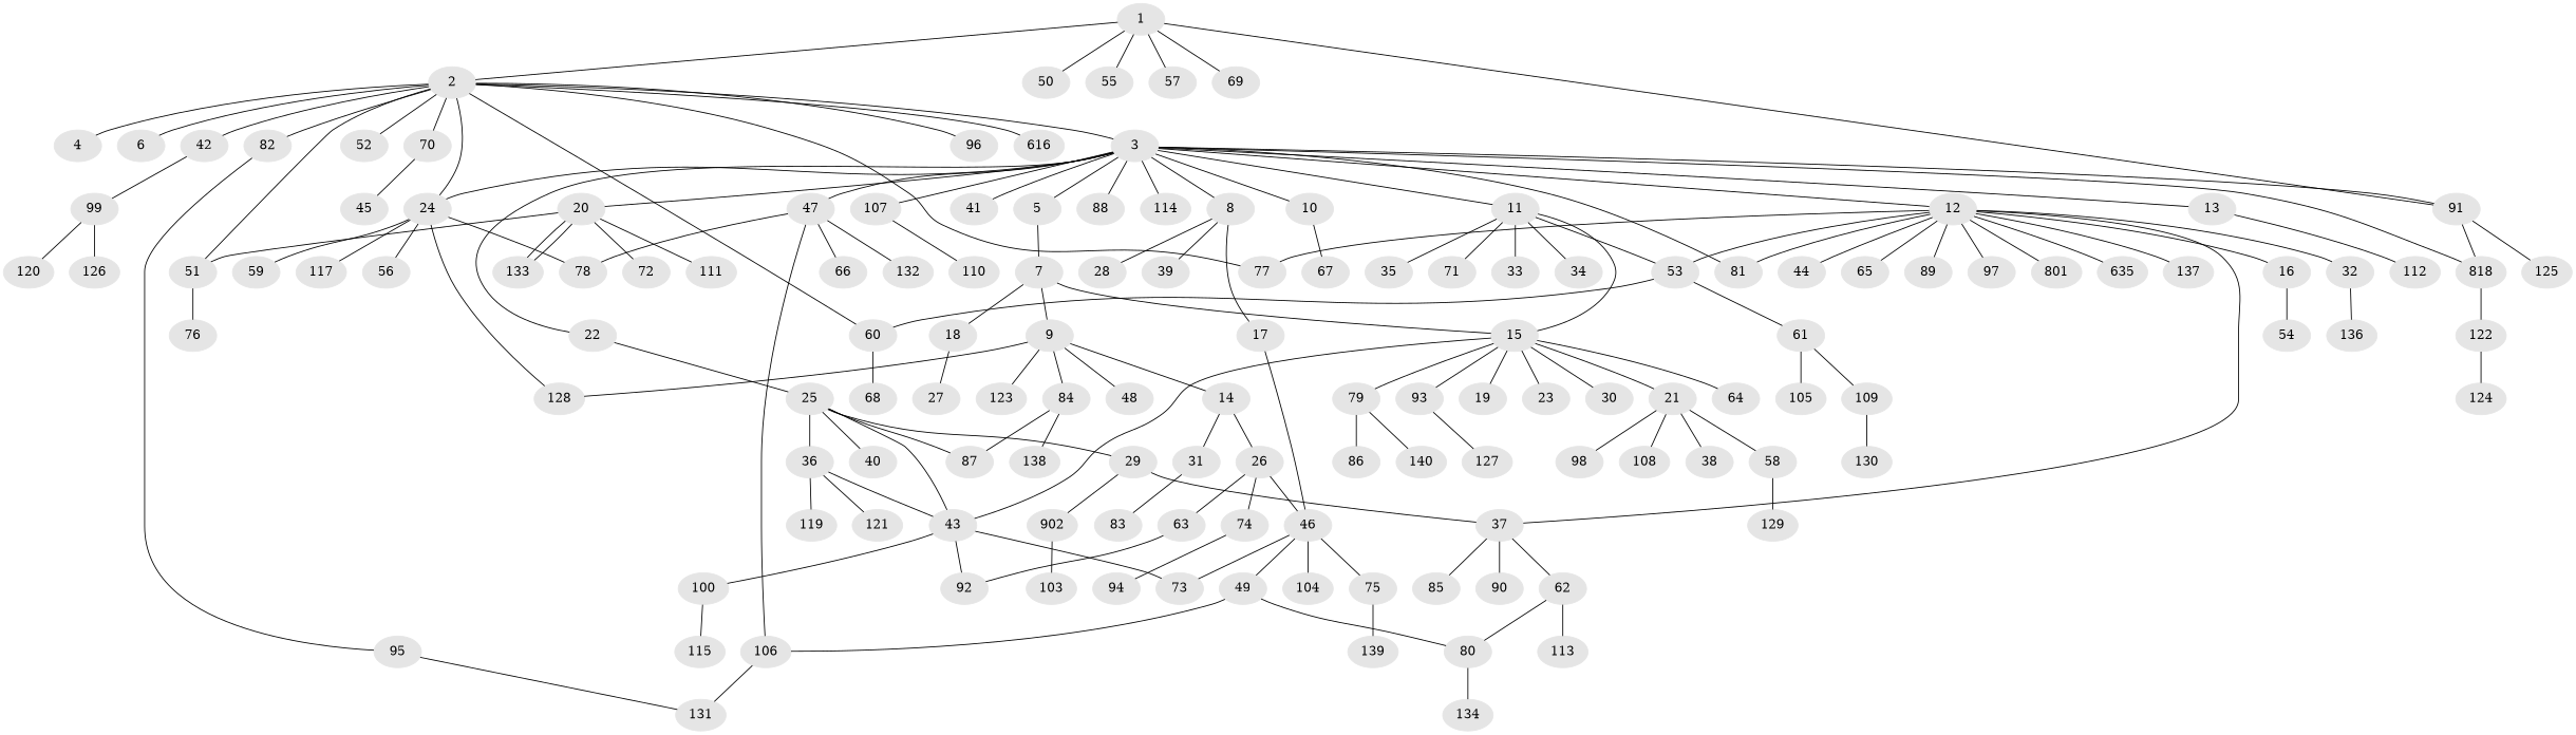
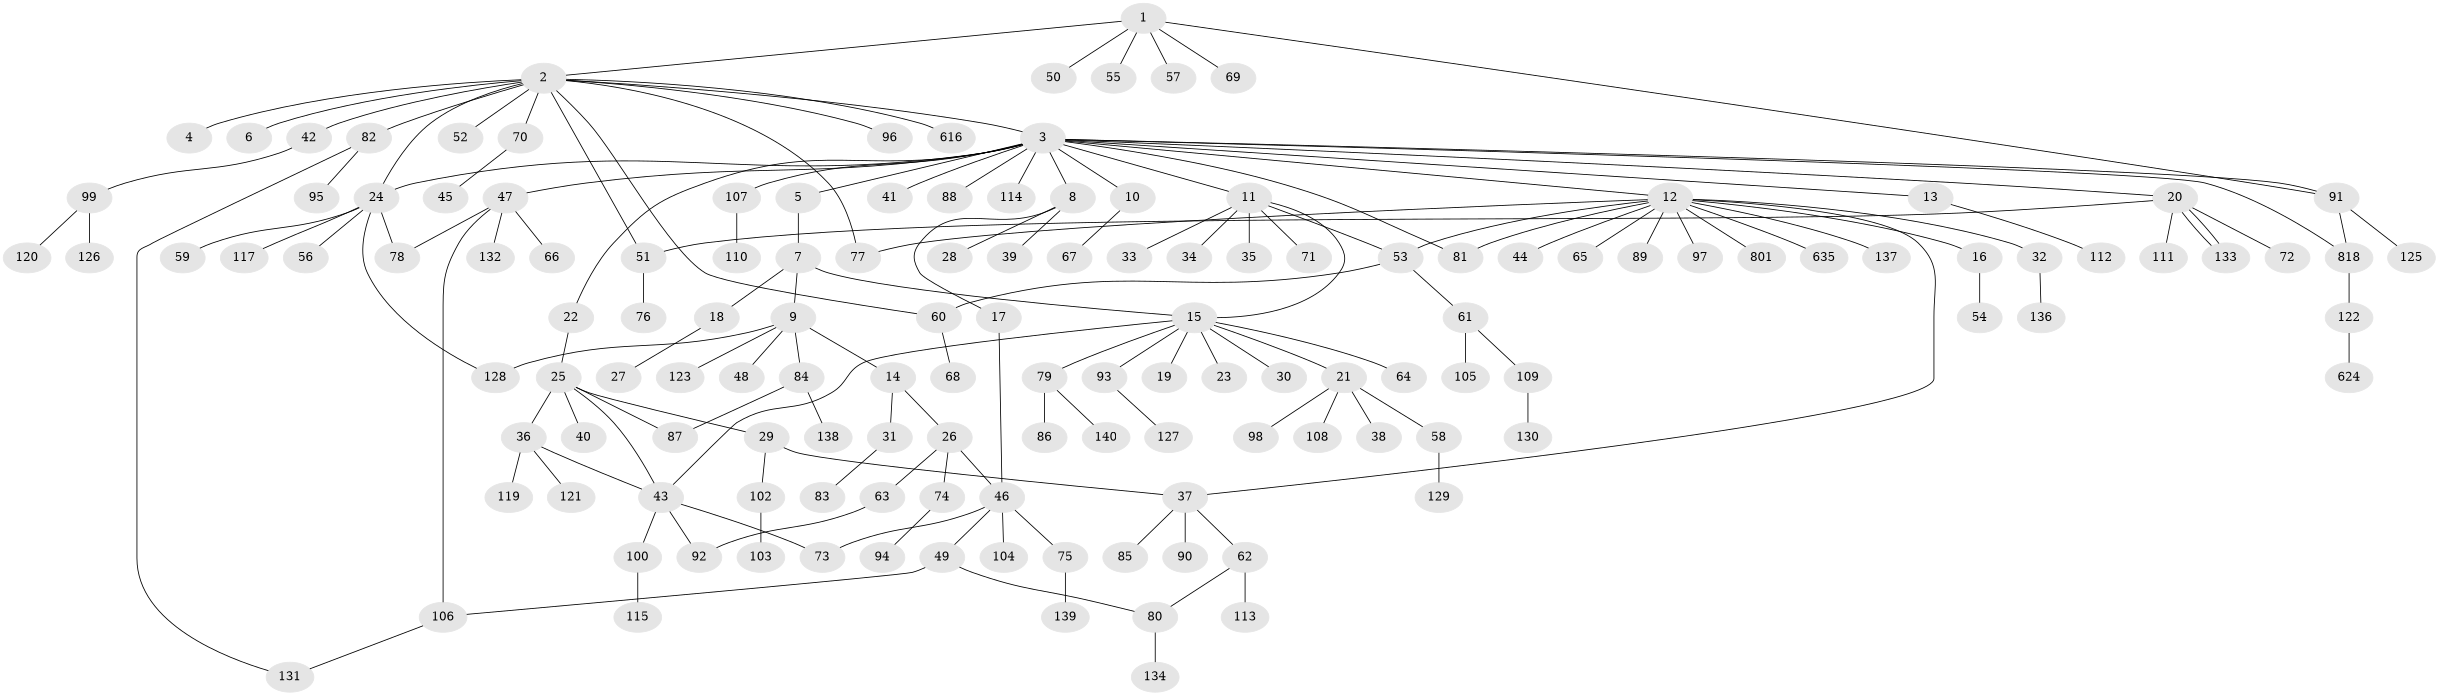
  graph {
    node [color=gray90 style=filled]
    1
    2
    50
    55
    57
    69
    91
    3
    4
    6
    24
    42
    51
    52
    60
    70
    77
    82
    96
    n20 [label=616]
    n21 [label=818]
    125
    5
    8
    10
    11
    12
    13
    20
    22
    41
    47
    81
    88
    107
    114
    128
    56
    59
    78
    117
    99
    76
    68
    45
    95
    131
    7
    17
    28
    39
    67
    15
    33
    34
    35
    53
    71
    16
    32
    37
    44
    65
    89
    97
    n66 [label=801]
    n67 [label=635]
    137
    112
    72
    111
    133
    25
    66
    106
    132
    110
    122
    9
    18
    14
    48
    84
    123
    19
    21
    23
    30
    43
    64
    79
    93
    27
    46
    26
    31
    87
    138
    61
    54
    136
    62
    85
    90
    63
    74
    83
    38
    58
    98
    108
    73
    92
    100
    86
    140
    127
    49
    75
    104
    129
    29
    36
    40
-   102 [label=902]
+   102
    119
    121
    94
    103
    80
    113
    120
    126
    115
    139
    134
    105
    109
    130
-   124
+   124 [label=624]
    1 -- 2
    1 -- 50
    1 -- 55
    1 -- 57
    1 -- 69
    1 -- 91
    2 -- 3
    2 -- 4
    2 -- 6
    2 -- 24
    2 -- 42
    2 -- 51
    2 -- 52
    2 -- 60
    2 -- 70
    2 -- 77
    2 -- 82
    2 -- 96
    2 -- n20
    91 -- n21
    91 -- 125
    3 -- 91
    3 -- 24
    3 -- n21
    3 -- 5
    3 -- 8
    3 -- 10
    3 -- 11
    3 -- 12
    3 -- 13
    3 -- 20
    3 -- 22
    3 -- 41
    3 -- 47
    3 -- 81
    3 -- 88
    3 -- 107
    3 -- 114
    24 -- 128
    24 -- 56
    24 -- 59
    24 -- 78
    24 -- 117
    42 -- 99
    51 -- 76
    60 -- 68
    70 -- 45
    82 -- 95
-   95 -- 131
+   82 -- 131
    n21 -- 122
    5 -- 7
    8 -- 17
    8 -- 28
    8 -- 39
    10 -- 67
    11 -- 15
    11 -- 33
    11 -- 34
    11 -- 35
    11 -- 53
    11 -- 71
    12 -- 77
    12 -- 81
    12 -- 53
    12 -- 16
    12 -- 32
    12 -- 37
    12 -- 44
    12 -- 65
    12 -- 89
    12 -- 97
    12 -- n66
    12 -- n67
    12 -- 137
    13 -- 112
    20 -- 51
    20 -- 72
    20 -- 111
    20 -- 133
    20 -- 133
    22 -- 25
    47 -- 78
    47 -- 66
    47 -- 106
    47 -- 132
    107 -- 110
    99 -- 120
    99 -- 126
    7 -- 15
    7 -- 9
    7 -- 18
    17 -- 46
    15 -- 19
    15 -- 21
    15 -- 23
    15 -- 30
    15 -- 43
    15 -- 64
    15 -- 79
    15 -- 93
    53 -- 60
    53 -- 61
    16 -- 54
    32 -- 136
    37 -- 62
    37 -- 85
    37 -- 90
    25 -- 43
    25 -- 87
    25 -- 29
    25 -- 36
    25 -- 40
    106 -- 131
    122 -- 124
    9 -- 128
    9 -- 14
    9 -- 48
    9 -- 84
    9 -- 123
    18 -- 27
    14 -- 26
    14 -- 31
    84 -- 87
    84 -- 138
    21 -- 38
    21 -- 58
    21 -- 98
    21 -- 108
    43 -- 73
    43 -- 92
    43 -- 100
    79 -- 86
    79 -- 140
    93 -- 127
    46 -- 73
    46 -- 49
    46 -- 75
    46 -- 104
    26 -- 46
    26 -- 63
    26 -- 74
    31 -- 83
    61 -- 105
    61 -- 109
    62 -- 80
    62 -- 113
    63 -- 92
    74 -- 94
    58 -- 129
    100 -- 115
    49 -- 106
    49 -- 80
    75 -- 139
    29 -- 37
    29 -- 102
    36 -- 43
    36 -- 119
    36 -- 121
    102 -- 103
    80 -- 134
    109 -- 130
  }
